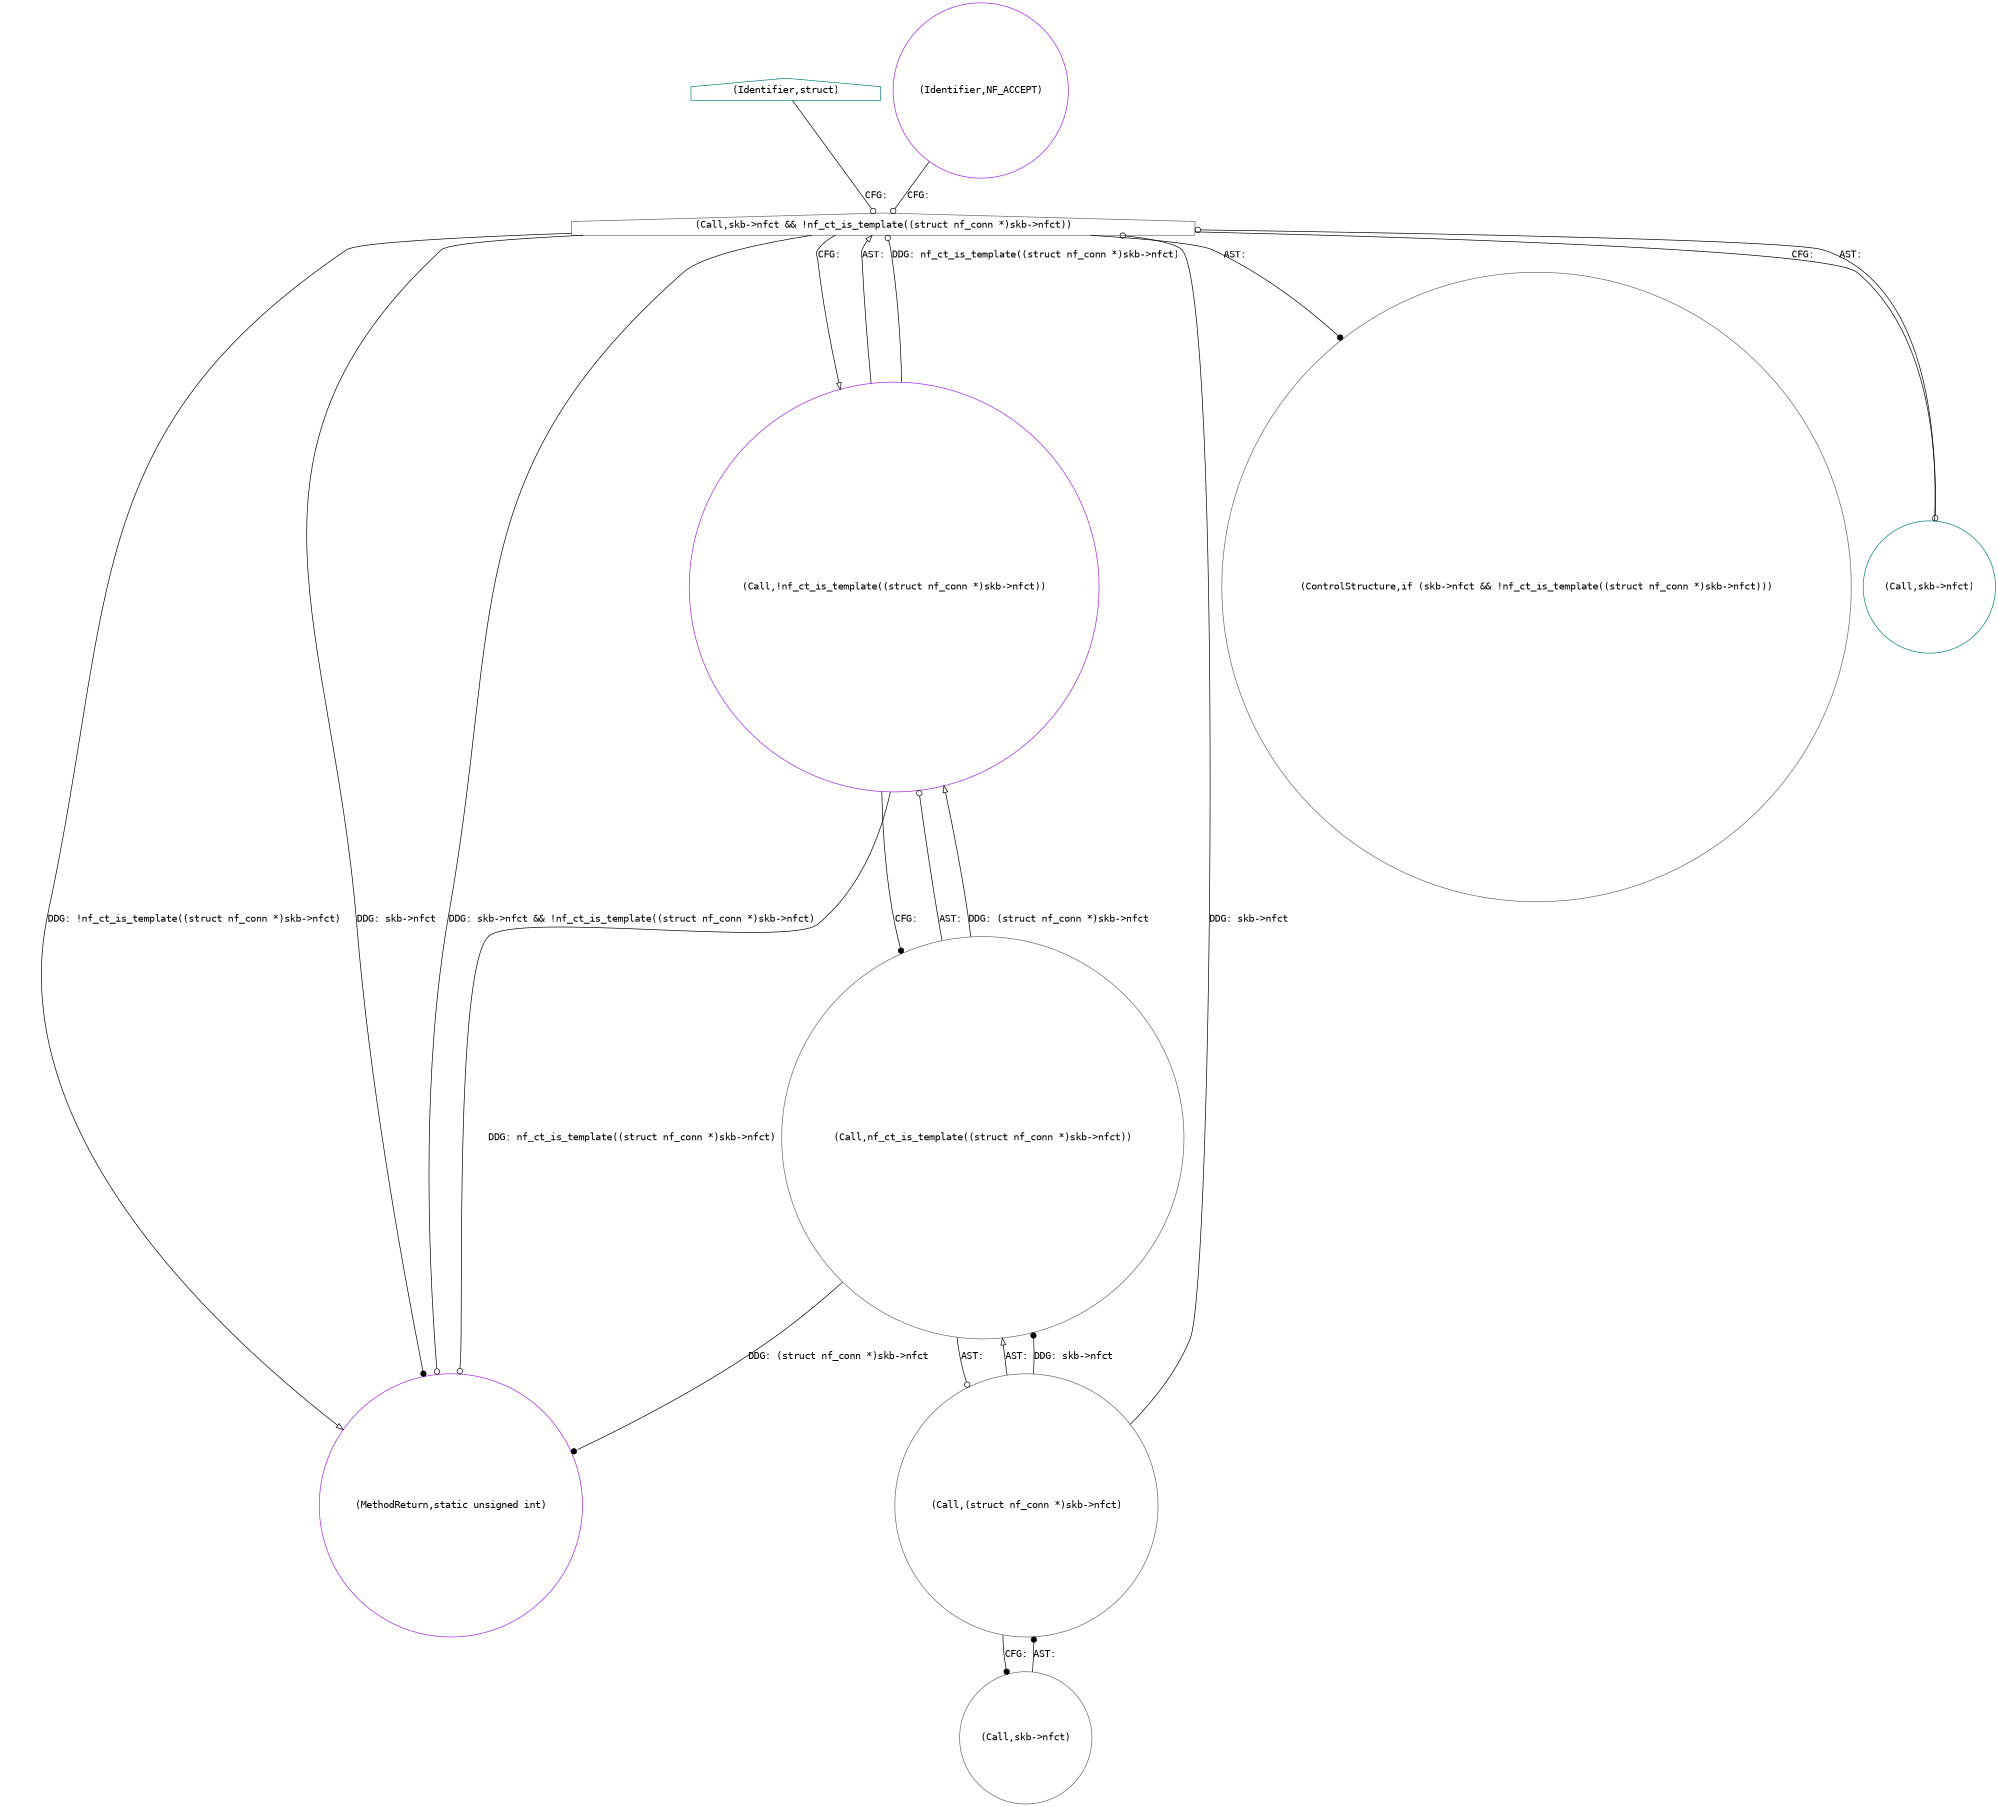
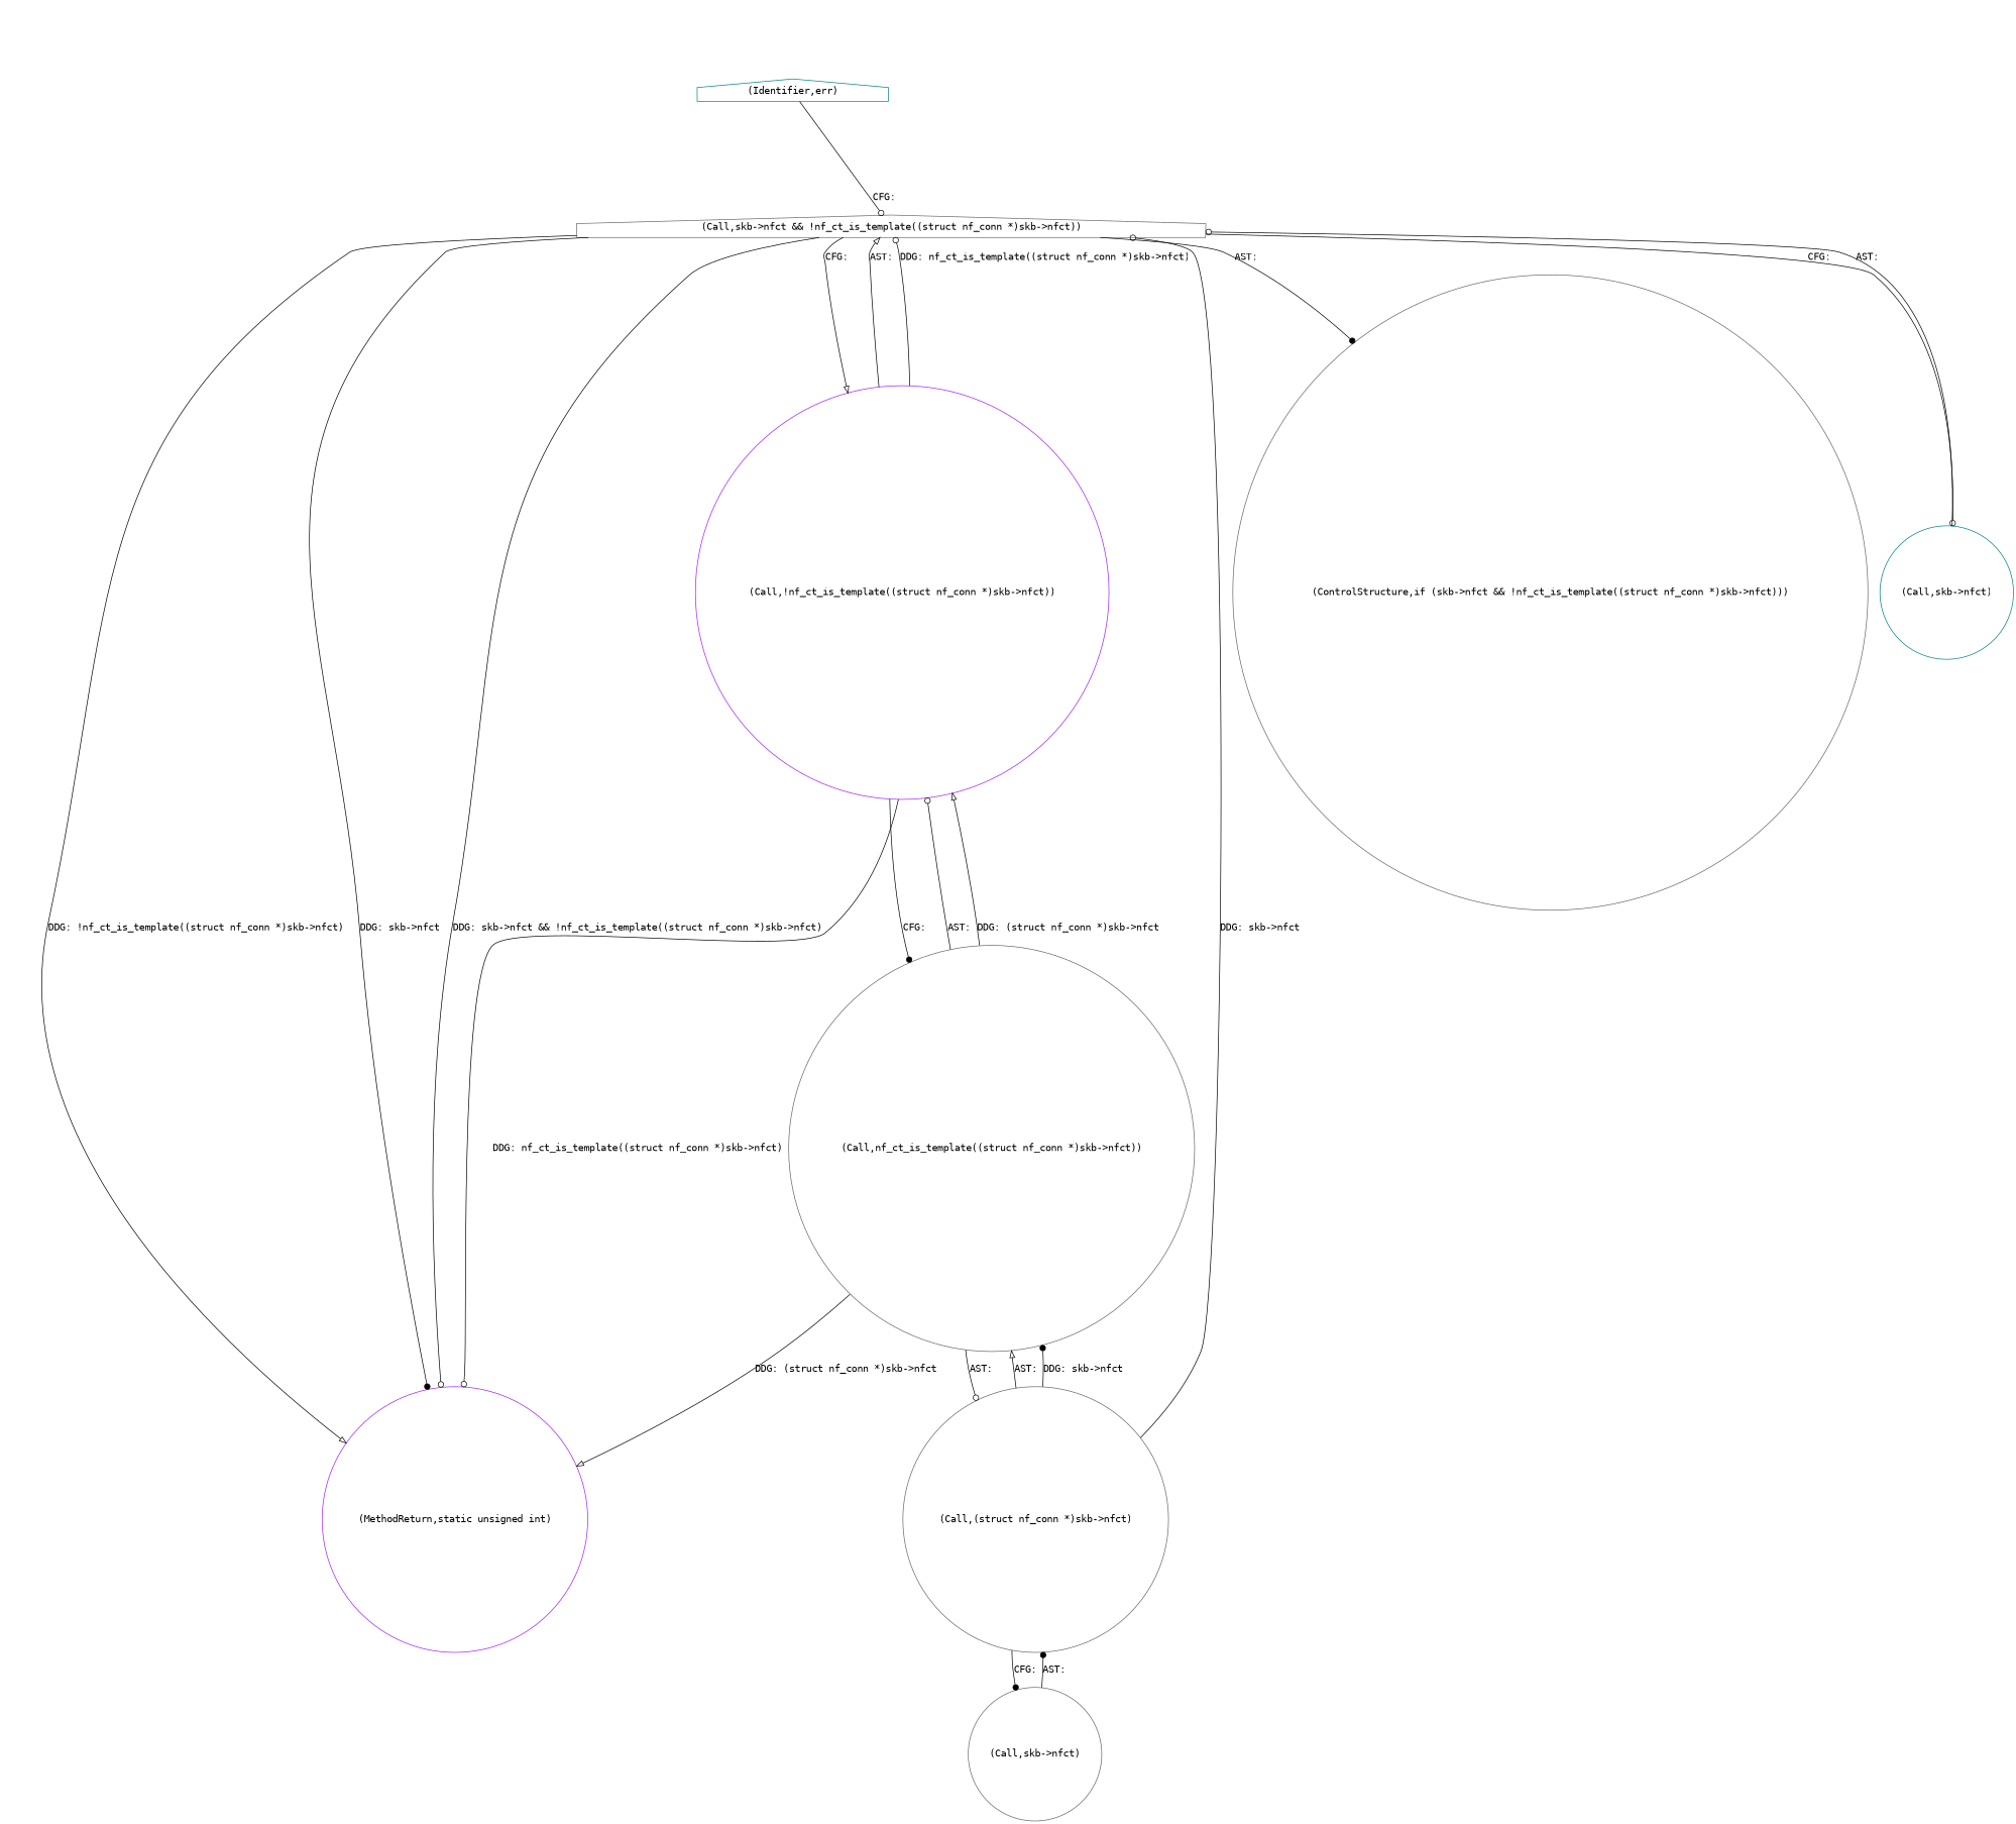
  digraph {
    fontname="DejaVu Sans Mono"
    node [color=gray40 fontname="DejaVu Sans Mono" shape=circle]
    edge [arrowhead=odot fontname="DejaVu Sans Mono"]
    n1 [label="(Call,skb->nfct && !nf_ct_is_template((struct nf_conn *)skb->nfct))" shape=house]
    n2 [color=purple label="(Call,!nf_ct_is_template((struct nf_conn *)skb->nfct))"]
    n3 [label="(ControlStructure,if (skb->nfct && !nf_ct_is_template((struct nf_conn *)skb->nfct)))"]
    n4 [color=teal label="(Call,skb->nfct)"]
    n5 [color=purple label="(MethodReturn,static unsigned int)"]
    n6 [label="(Call,nf_ct_is_template((struct nf_conn *)skb->nfct))"]
    n7 [label="(Call,(struct nf_conn *)skb->nfct)"]
    n8 [label="(Call,skb->nfct)"]
-   n9 [color=teal label="(Identifier,struct)" shape=house]
-   n10 [color=purple label="(Identifier,NF_ACCEPT)"]
+   n9 [color=teal label="(Identifier,err)" shape=house]
    n1 -> n2 [arrowhead=onormal label="CFG: "]
    n1 -> n3 [arrowhead=dot label="AST: "]
    n1 -> n4 [label="CFG: "]
    n1 -> n5 [arrowhead=onormal label="DDG: !nf_ct_is_template((struct nf_conn *)skb->nfct)"]
    n1 -> n5 [arrowhead=dot label="DDG: skb->nfct"]
    n1 -> n5 [label="DDG: skb->nfct && !nf_ct_is_template((struct nf_conn *)skb->nfct)"]
    n2 -> n1 [arrowhead=onormal label="AST: "]
    n2 -> n1 [label="DDG: nf_ct_is_template((struct nf_conn *)skb->nfct)"]
    n2 -> n5 [label="DDG: nf_ct_is_template((struct nf_conn *)skb->nfct)"]
    n2 -> n6 [arrowhead=dot label="CFG: "]
    n4 -> n1 [label="AST: "]
    n6 -> n2 [label="AST: "]
    n6 -> n2 [arrowhead=onormal label="DDG: (struct nf_conn *)skb->nfct"]
-   n6 -> n5 [arrowhead=dot label="DDG: (struct nf_conn *)skb->nfct"]
+   n6 -> n5 [arrowhead=onormal label="DDG: (struct nf_conn *)skb->nfct"]
    n6 -> n7 [label="AST: "]
    n7 -> n1 [label="DDG: skb->nfct"]
    n7 -> n6 [arrowhead=onormal label="AST: "]
    n7 -> n6 [arrowhead=dot label="DDG: skb->nfct"]
    n7 -> n8 [arrowhead=dot label="CFG: "]
    n8 -> n7 [arrowhead=dot label="AST: "]
    n9 -> n1 [label="CFG: "]
-   n10 -> n1 [label="CFG: "]
  }
